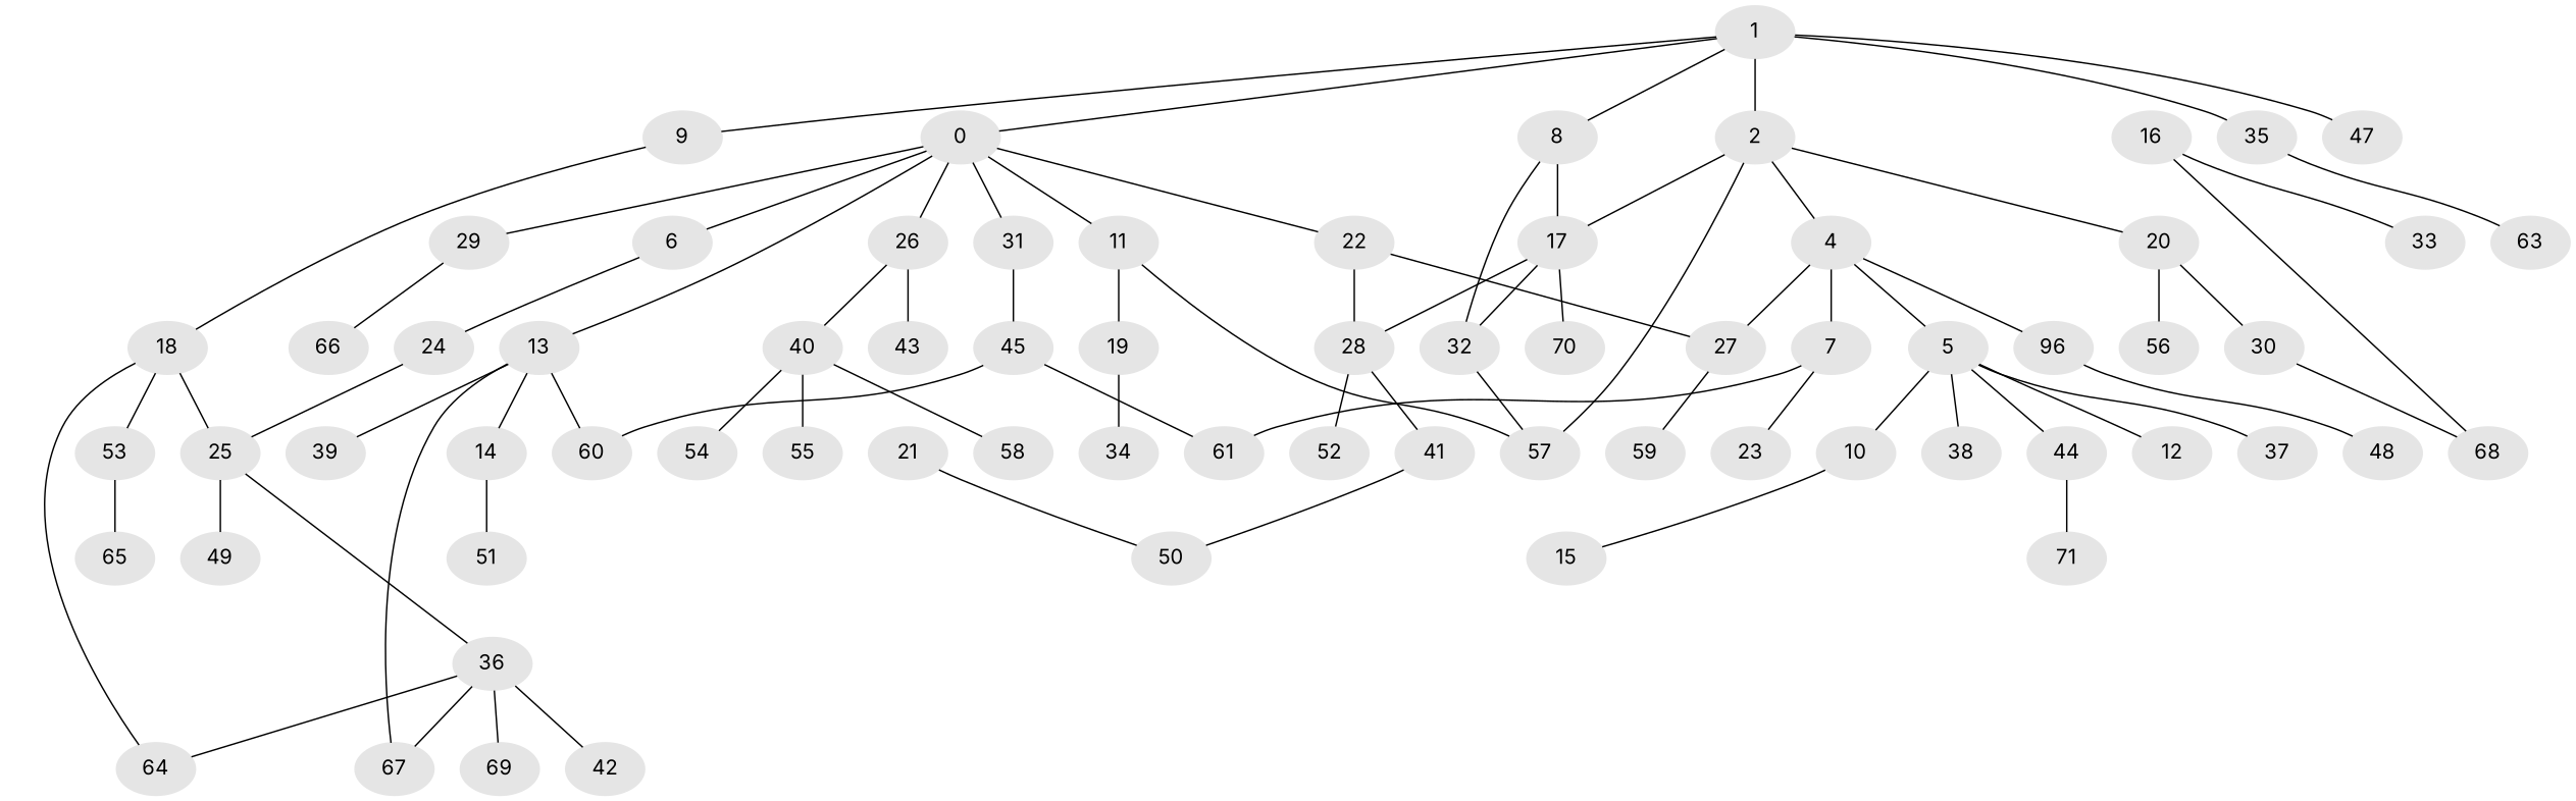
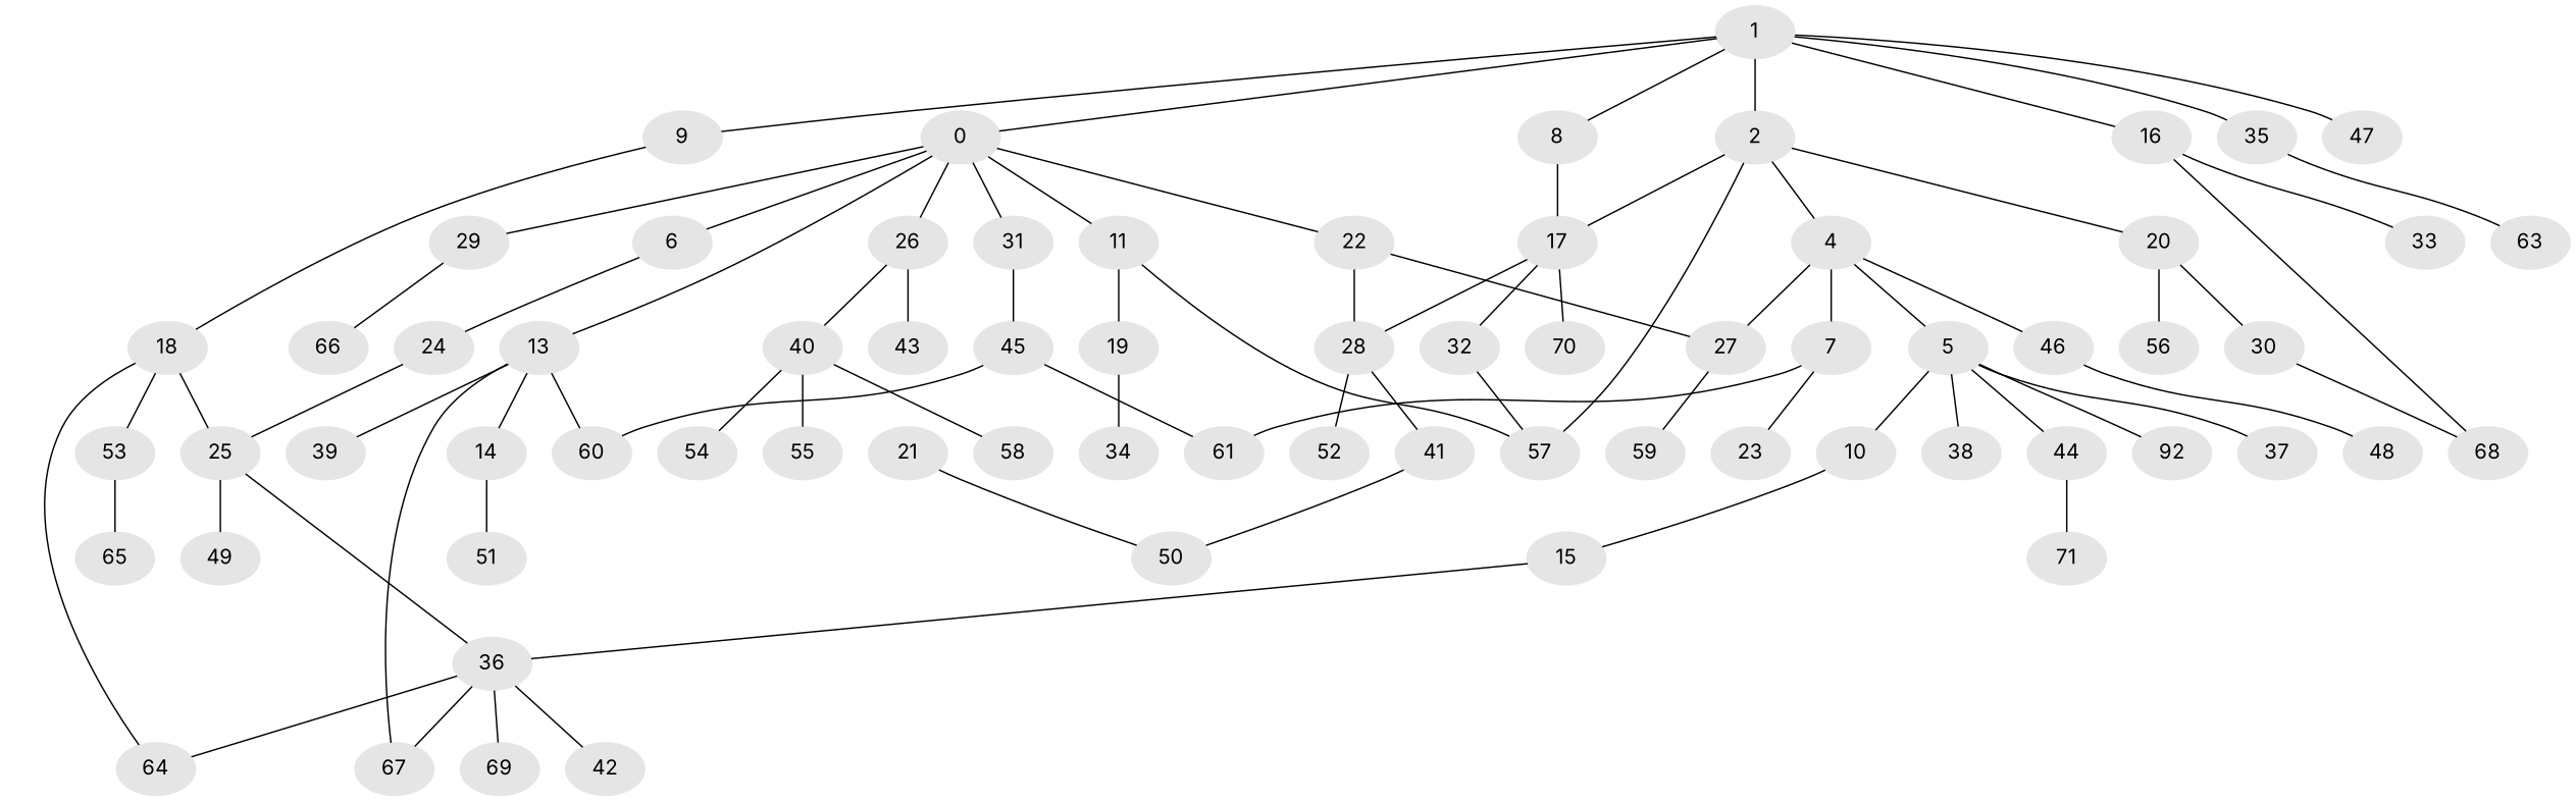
  graph {
    fontname=Inter
    node [color=gray90 fontname=Inter style=filled]
    edge [fontname=Inter]
    1
    2
    n3 [label=0]
    8
    9
    16
    35
    47
    4
    17
    20
    57
    6
    11
    13
    22
    26
    29
    31
    32
    18
    33
    68
    63
    5
    7
    27
-   46 [label=96]
+   46
    28
    70
    30
    56
    24
    19
    14
    39
    60
    67
    40
    43
    66
    45
    10
-   12
+   12 [label=92]
    37
    38
    44
    23
    61
    59
    48
    15
    71
    25
    53
    64
    36
    34
    51
    42
    69
    41
    52
    49
    65
    21
    50
    54
    55
    58
    1 -- 2
    1 -- n3
    1 -- 8
    1 -- 9
+   1 -- 16
    1 -- 35
    1 -- 47
    2 -- 4
    2 -- 17
    2 -- 20
    2 -- 57
    n3 -- 6
    n3 -- 11
    n3 -- 13
    n3 -- 22
    n3 -- 26
    n3 -- 29
    n3 -- 31
    8 -- 17
-   8 -- 32
    9 -- 18
    16 -- 33
    16 -- 68
    35 -- 63
    4 -- 5
    4 -- 7
    4 -- 27
    4 -- 46
    17 -- 32
    17 -- 28
    17 -- 70
    20 -- 30
    20 -- 56
    6 -- 24
    11 -- 57
    11 -- 19
    13 -- 14
    13 -- 39
    13 -- 60
    13 -- 67
    22 -- 27
    22 -- 28
    26 -- 40
    26 -- 43
    29 -- 66
    31 -- 45
    32 -- 57
    18 -- 25
    18 -- 53
    18 -- 64
    5 -- 10
    5 -- 12
    5 -- 37
    5 -- 38
    5 -- 44
    7 -- 23
    7 -- 61
    27 -- 59
    46 -- 48
    28 -- 41
    28 -- 52
    30 -- 68
    24 -- 25
    19 -- 34
    14 -- 51
    40 -- 54
    40 -- 55
    40 -- 58
    45 -- 60
    45 -- 61
    10 -- 15
    44 -- 71
+   15 -- 36
    25 -- 36
    25 -- 49
    53 -- 65
    36 -- 67
    36 -- 64
    36 -- 42
    36 -- 69
    41 -- 50
    21 -- 50
  }
